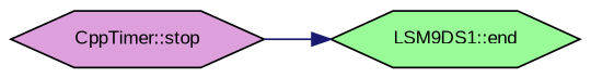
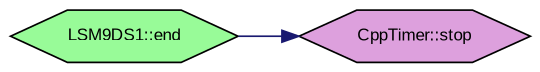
  digraph {
    rankdir=LR
    fontname="Liberation Sans"
    node [color=black fontname="Liberation Sans" fontsize=10 shape=hexagon style=filled]
    n1 [fillcolor=palegreen fontcolor=black height=0.2 label="LSM9DS1::end" width=0.4]
    n2 [fillcolor=plum height=0.2 label="CppTimer::stop" width=0.4]
-   n2 -> n1 [color=midnightblue fontname="Liberation Sans" fontsize=10 labelfontname=Helvetica labelfontsize=10 style=solid arrowhead=normal]
+   n1 -> n2 [color=midnightblue fontname="Liberation Sans" fontsize=10 labelfontname=Helvetica labelfontsize=10 style=solid arrowhead=normal]
  }
